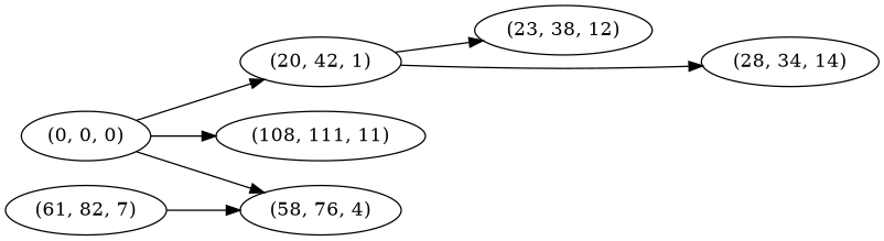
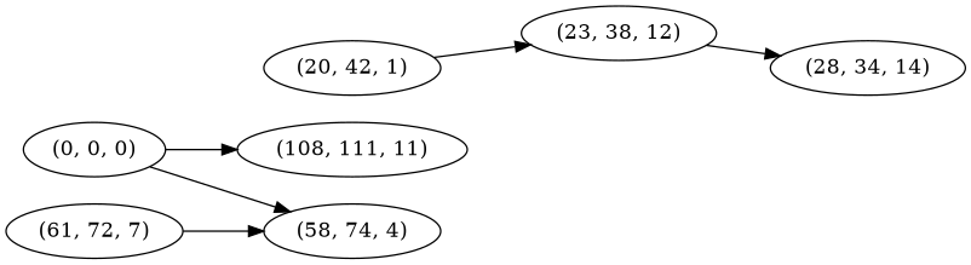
  digraph {
    rankdir=LR
    n1 [label="(20, 42, 1)"]
    "(0, 0, 0)"
-   "(58, 76, 4)"
+   "(58, 76, 4)" [label="(58, 74, 4)"]
    n4 [label="(108, 111, 11)"]
    "(23, 38, 12)"
    "(28, 34, 14)"
-   "(61, 72, 7)" [label="(61, 82, 7)"]
+   "(61, 72, 7)"
    n1 -> "(23, 38, 12)"
-   "(0, 0, 0)" -> n1
    "(0, 0, 0)" -> "(58, 76, 4)"
    "(0, 0, 0)" -> n4
-   n1 -> "(28, 34, 14)"
+   "(23, 38, 12)" -> "(28, 34, 14)"
    "(61, 72, 7)" -> "(58, 76, 4)"
  }
